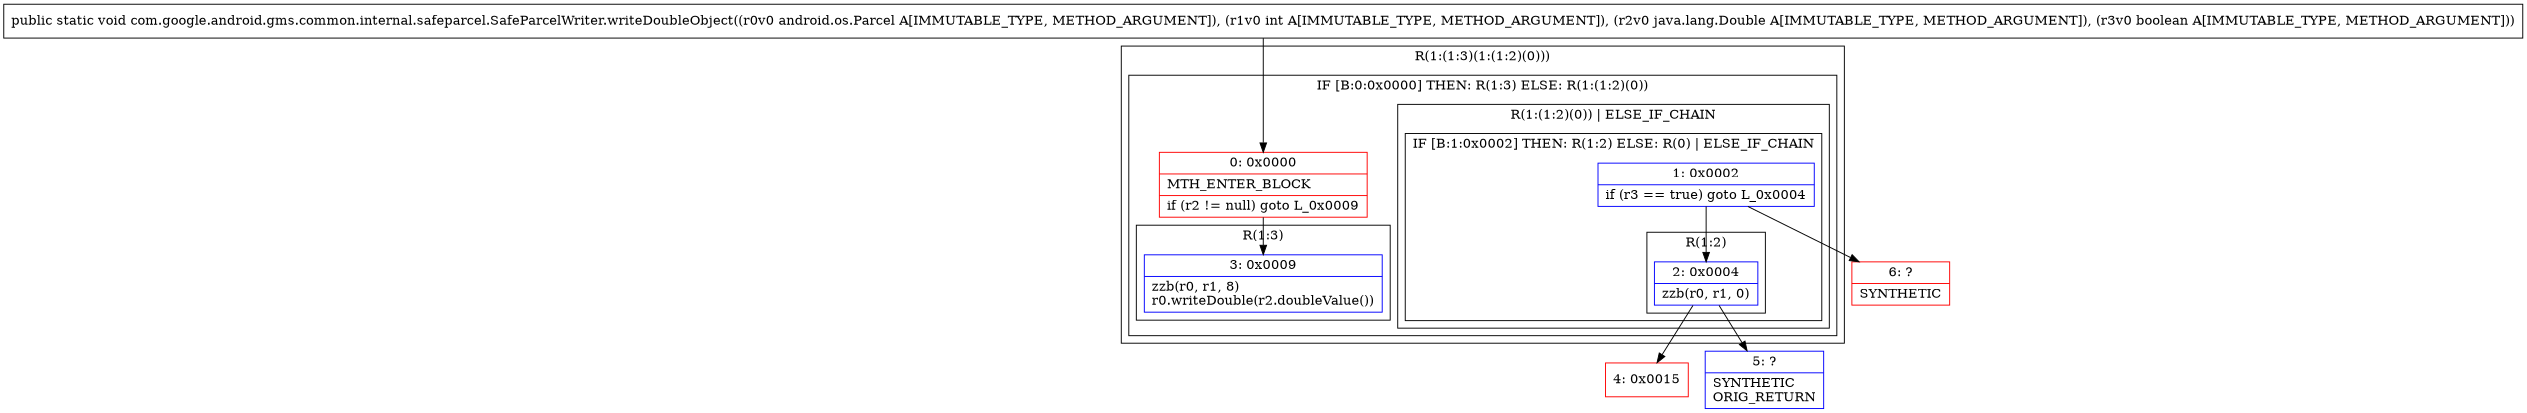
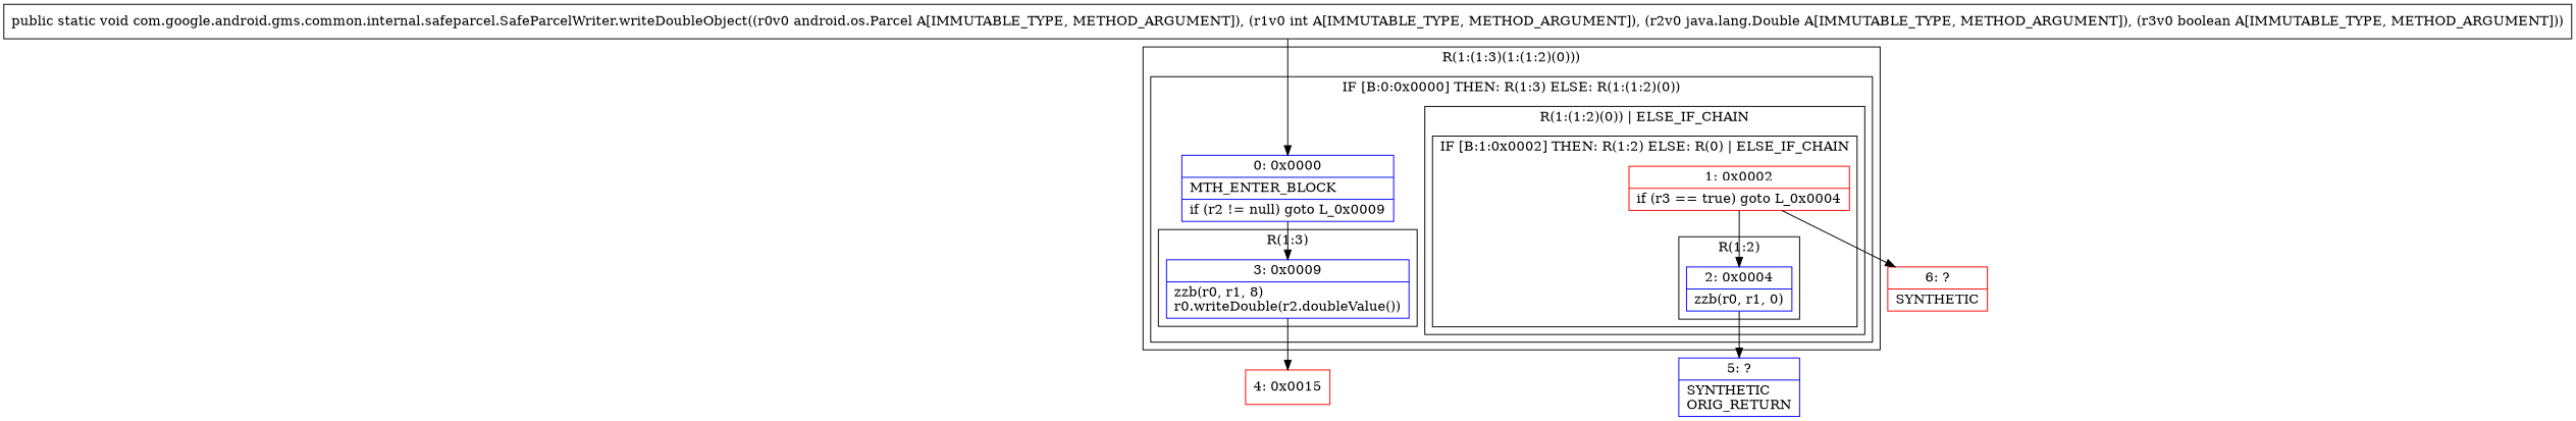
  digraph {
    node [color=blue shape=record]
    n1 [label="{3\:\ 0x0009|zzb(r0, r1, 8)\lr0.writeDouble(r2.doubleValue())\l}"]
    n2 [label="{2\:\ 0x0004|zzb(r0, r1, 0)\l}"]
-   n3 [label="{1\:\ 0x0002|if (r3 == true) goto L_0x0004\l}"]
-   n4 [color=red label="{0\:\ 0x0000|MTH_ENTER_BLOCK\l|if (r2 != null) goto L_0x0009\l}"]
+   n3 [color=red label="{1\:\ 0x0002|if (r3 == true) goto L_0x0004\l}"]
+   n4 [label="{0\:\ 0x0000|MTH_ENTER_BLOCK\l|if (r2 != null) goto L_0x0009\l}"]
    n5 [color=red label="{4\:\ 0x0015}"]
    n6 [label="{5\:\ ?|SYNTHETIC\lORIG_RETURN\l}"]
    n7 [color=red label="{6\:\ ?|SYNTHETIC\l}"]
    n8 [label="{public static void com.google.android.gms.common.internal.safeparcel.SafeParcelWriter.writeDoubleObject((r0v0 android.os.Parcel A[IMMUTABLE_TYPE, METHOD_ARGUMENT]), (r1v0 int A[IMMUTABLE_TYPE, METHOD_ARGUMENT]), (r2v0 java.lang.Double A[IMMUTABLE_TYPE, METHOD_ARGUMENT]), (r3v0 boolean A[IMMUTABLE_TYPE, METHOD_ARGUMENT])) }" color=""]
    subgraph cluster_1 {
      label="R(1:(1:3)(1:(1:2)(0)))"
      subgraph cluster_2 {
        label="IF [B:0:0x0000] THEN: R(1:3) ELSE: R(1:(1:2)(0))"
        n4
        subgraph cluster_3 {
          label="R(1:3)"
          n1
        }
        subgraph cluster_4 {
          label="R(1:(1:2)(0)) | ELSE_IF_CHAIN\l"
          subgraph cluster_5 {
            label="IF [B:1:0x0002] THEN: R(1:2) ELSE: R(0) | ELSE_IF_CHAIN\l"
            n3
            subgraph cluster_6 {
              label="R(1:2)"
              n2
            }
            subgraph cluster_7 {
              label="R(0)"
            }
          }
        }
      }
    }
-   n2 -> n5
+   n1 -> n5
    n2 -> n6
    n3 -> n2
    n3 -> n7 [style=solid]
    n4 -> n1
    n8 -> n4
  }
